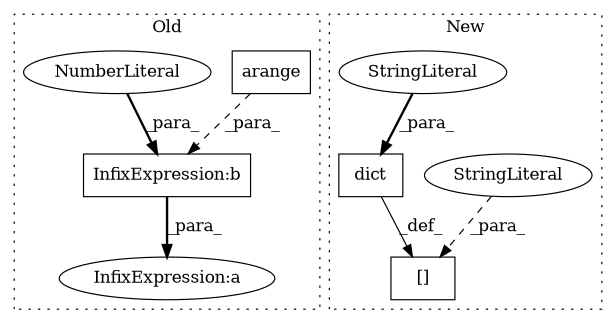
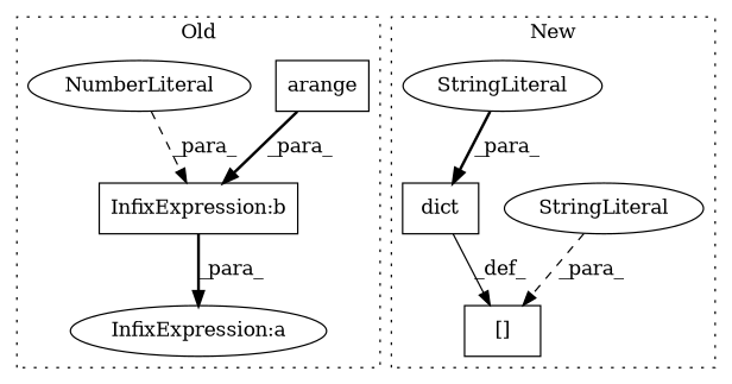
  digraph {
    node [a=32 l=3 shape=box]
    edge [style=bold]
    n1 [l="7,1" label=arange s="470,505"]
    n2 [a=27 label="InfixExpression:a" s=518 shape=ellipse]
    n3 [a=27 label="InfixExpression:b" s=461]
    n4 [a=34 l=1 label=NumberLiteral s=460 shape=ellipse]
    n5 [l="5,1" label=dict s="454,466"]
    n6 [a=2 l="7,1" label="[]" s="428,452"]
    n7 [a=45 l=17 label=StringLiteral s=435 shape=ellipse]
    n8 [a=45 label=StringLiteral s=459 shape=ellipse]
    subgraph cluster_1 {
      label=Old
      style=dotted
      n1
      n2
      n3
      n4
    }
    subgraph cluster_2 {
      label=New
      style=dotted
      n5
      n6
      n7
      n8
    }
-   n1 -> n3 [label=_para_ style=dashed]
+   n1 -> n3 [label=_para_]
    n3 -> n2 [label=_para_]
-   n4 -> n3 [label=_para_]
+   n4 -> n3 [label=_para_ style=dashed]
    n5 -> n6 [label=_def_ style=solid]
    n7 -> n6 [label=_para_ style=dashed]
    n8 -> n5 [label=_para_]
  }
